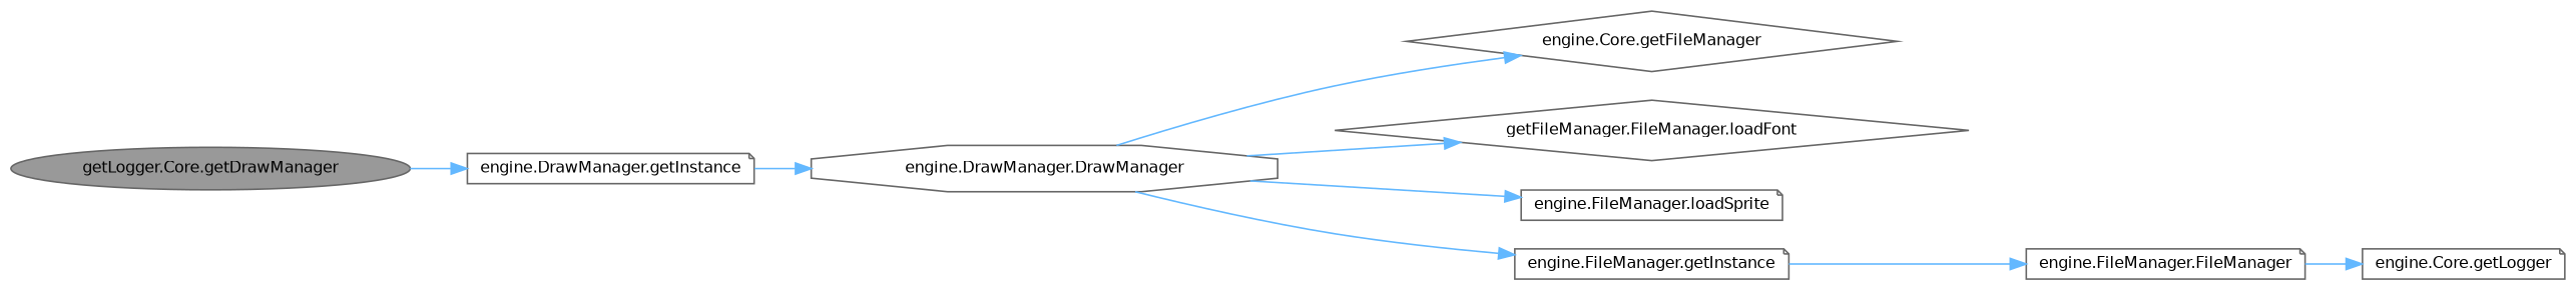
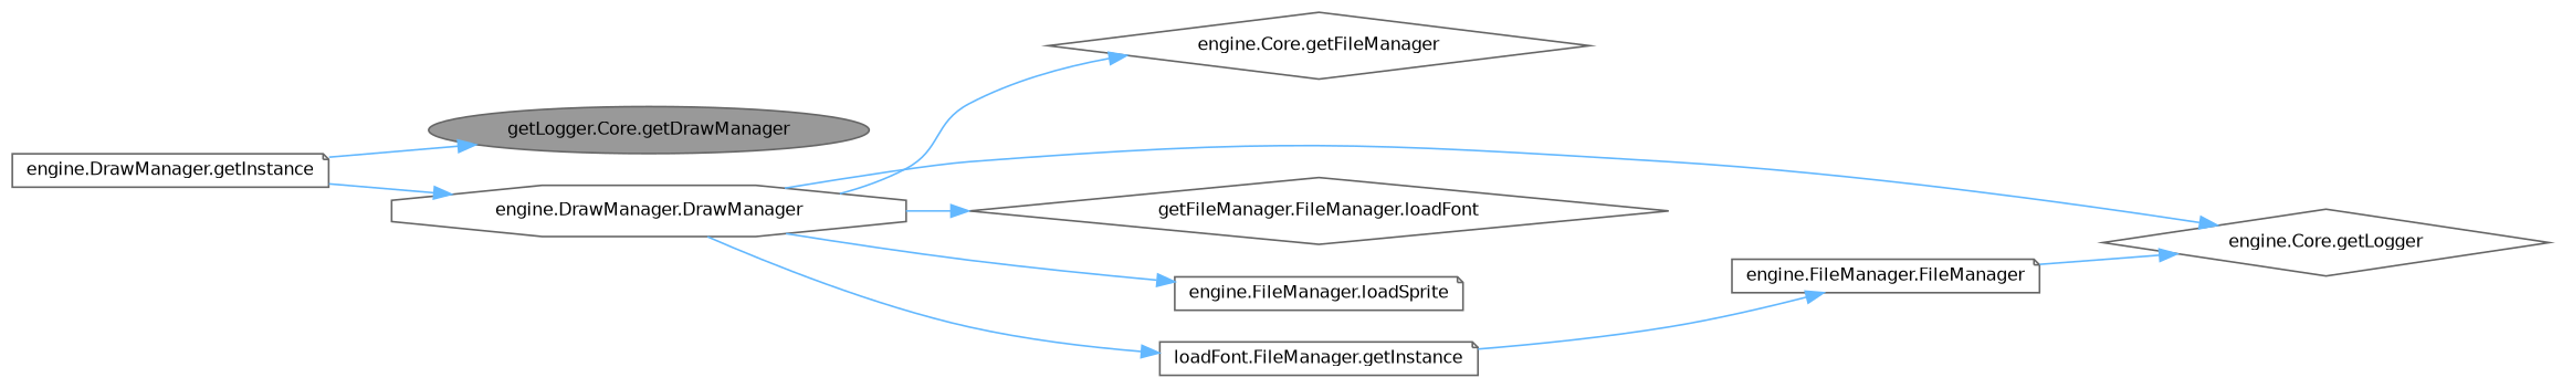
  digraph {
    rankdir=LR
    node [color=grey40 fillcolor=white fontname=Helvetica fontsize=10 shape=note style=filled]
    edge [color=steelblue1 fontname=Helvetica fontsize=10 labelfontname=Helvetica labelfontsize=10 style=solid]
    n1 [color=gray40 fillcolor=grey60 fontcolor=black height=0.2 label="getLogger.Core.getDrawManager" shape=ellipse width=0.4]
    n2 [height=0.2 label="engine.DrawManager.getInstance" width=0.4]
    n3 [height=0.2 label="engine.DrawManager.DrawManager" shape=octagon width=0.4]
    n4 [height=0.2 label="engine.Core.getFileManager" shape=diamond width=0.4]
-   n5 [height=0.2 label="engine.Core.getLogger" width=0.4]
+   n5 [height=0.2 label="engine.Core.getLogger" shape=diamond width=0.4]
    n6 [height=0.2 label="getFileManager.FileManager.loadFont" shape=diamond width=0.4]
    n7 [height=0.2 label="engine.FileManager.loadSprite" width=0.4]
-   n8 [height=0.2 label="engine.FileManager.getInstance" width=0.4]
+   n8 [height=0.2 label="loadFont.FileManager.getInstance" width=0.4]
    n9 [height=0.2 label="engine.FileManager.FileManager" width=0.4]
-   n1 -> n2
+   n2 -> n1
    n2 -> n3
    n3 -> n4
+   n3 -> n5
    n3 -> n6
    n3 -> n7
    n3 -> n8
    n8 -> n9
    n9 -> n5
  }
